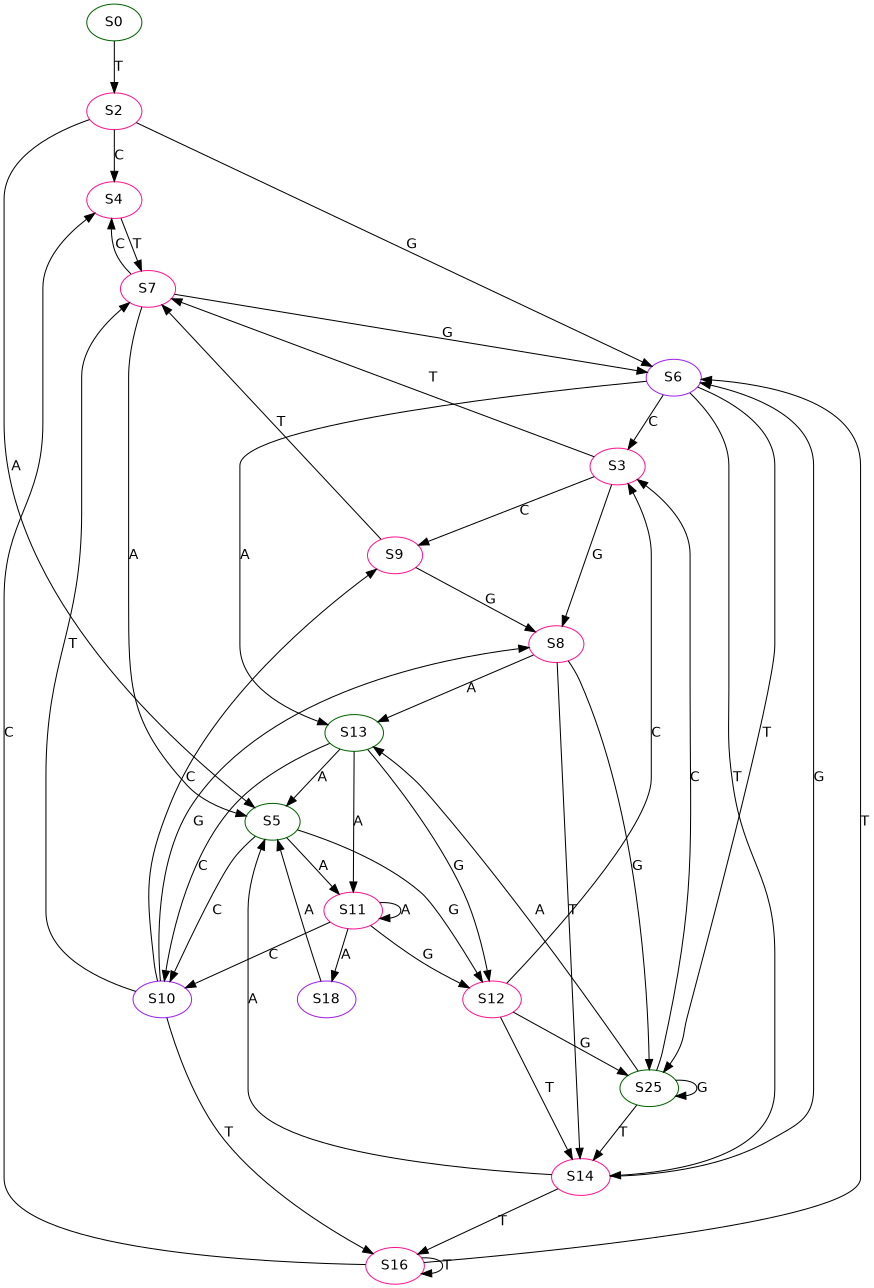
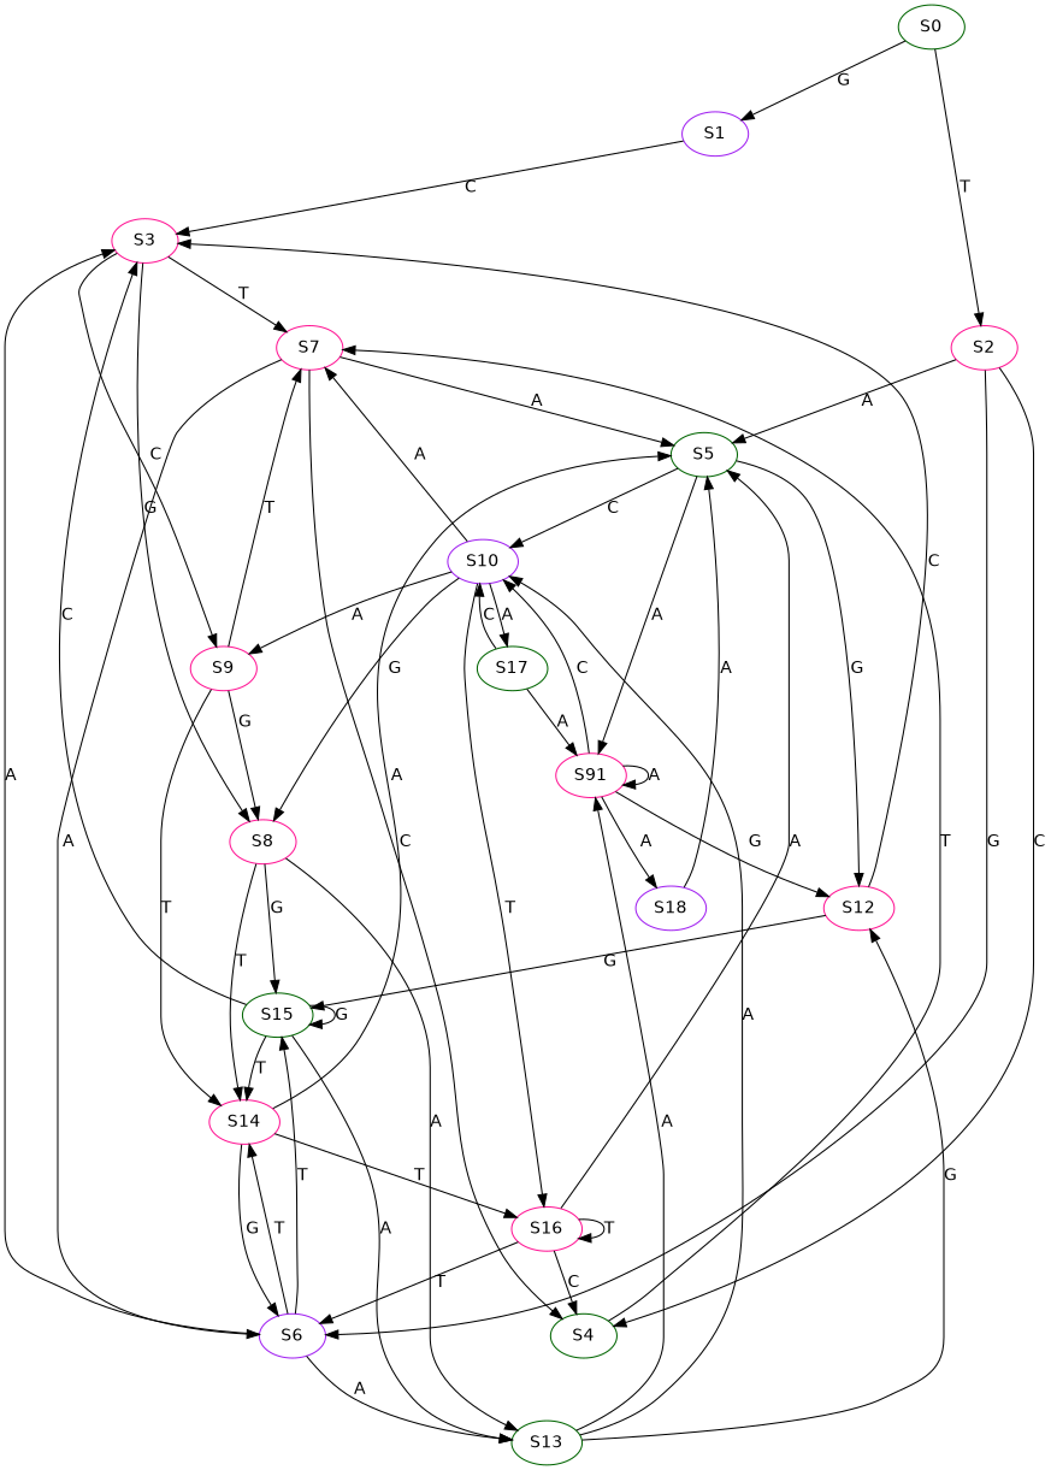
  strict digraph {
    fontname="DejaVu Sans"
    node [color=deeppink fontname="DejaVu Sans"]
    edge [fontname="DejaVu Sans"]
    S0 [color=darkgreen]
+   S1 [color=purple]
    S2
    S3
-   S4
+   S4 [color=darkgreen]
    S5 [color=darkgreen]
    S6 [color=purple]
    S7
    S8
    S9
    S10 [color=purple]
-   S11
+   S11 [label=S91]
    S12
    S13 [color=darkgreen]
    S14
-   S15 [color=darkgreen label=S25]
+   S15 [color=darkgreen]
    S16
+   S17 [color=darkgreen]
    S18 [color=purple]
+   S0 -> S1 [label=G]
    S0 -> S2 [label=T]
+   S1 -> S3 [label=C]
    S2 -> S4 [label=C]
    S2 -> S5 [label=A]
    S2 -> S6 [label=G]
    S3 -> S7 [label=T]
    S3 -> S8 [label=G]
    S3 -> S9 [label=C]
    S4 -> S7 [label=T]
    S5 -> S10 [label=C]
    S5 -> S11 [label=A]
    S5 -> S12 [label=G]
-   S6 -> S3 [label=C]
+   S6 -> S3 [label=A]
    S6 -> S13 [label=A]
    S6 -> S14 [label=T]
    S6 -> S15 [label=T]
    S7 -> S4 [label=C]
    S7 -> S5 [label=A]
-   S7 -> S6 [label=G]
+   S7 -> S6 [label=A]
    S8 -> S13 [label=A]
    S8 -> S14 [label=T]
    S8 -> S15 [label=G]
    S9 -> S7 [label=T]
    S9 -> S8 [label=G]
-   S10 -> S7 [label=T]
+   S10 -> S7 [label=A]
    S10 -> S8 [label=G]
-   S10 -> S9 [label=C]
+   S10 -> S9 [label=A]
    S10 -> S16 [label=T]
+   S10 -> S17 [label=A]
    S11 -> S10 [label=C]
    S11 -> S11 [label=A]
    S11 -> S12 [label=G]
    S11 -> S18 [label=A]
    S12 -> S3 [label=C]
-   S12 -> S14 [label=T]
+   S9 -> S14 [label=T]
    S12 -> S15 [label=G]
-   S13 -> S10 [label=C]
+   S13 -> S10 [label=A]
    S13 -> S11 [label=A]
    S13 -> S12 [label=G]
    S14 -> S5 [label=A]
    S14 -> S6 [label=G]
    S14 -> S16 [label=T]
    S15 -> S3 [label=C]
    S15 -> S13 [label=A]
    S15 -> S14 [label=T]
    S15 -> S15 [label=G]
    S16 -> S4 [label=C]
-   S13 -> S5 [label=A]
+   S16 -> S5 [label=A]
    S16 -> S6 [label=T]
    S16 -> S16 [label=T]
+   S17 -> S10 [label=C]
+   S17 -> S11 [label=A]
    S18 -> S5 [label=A]
  }
